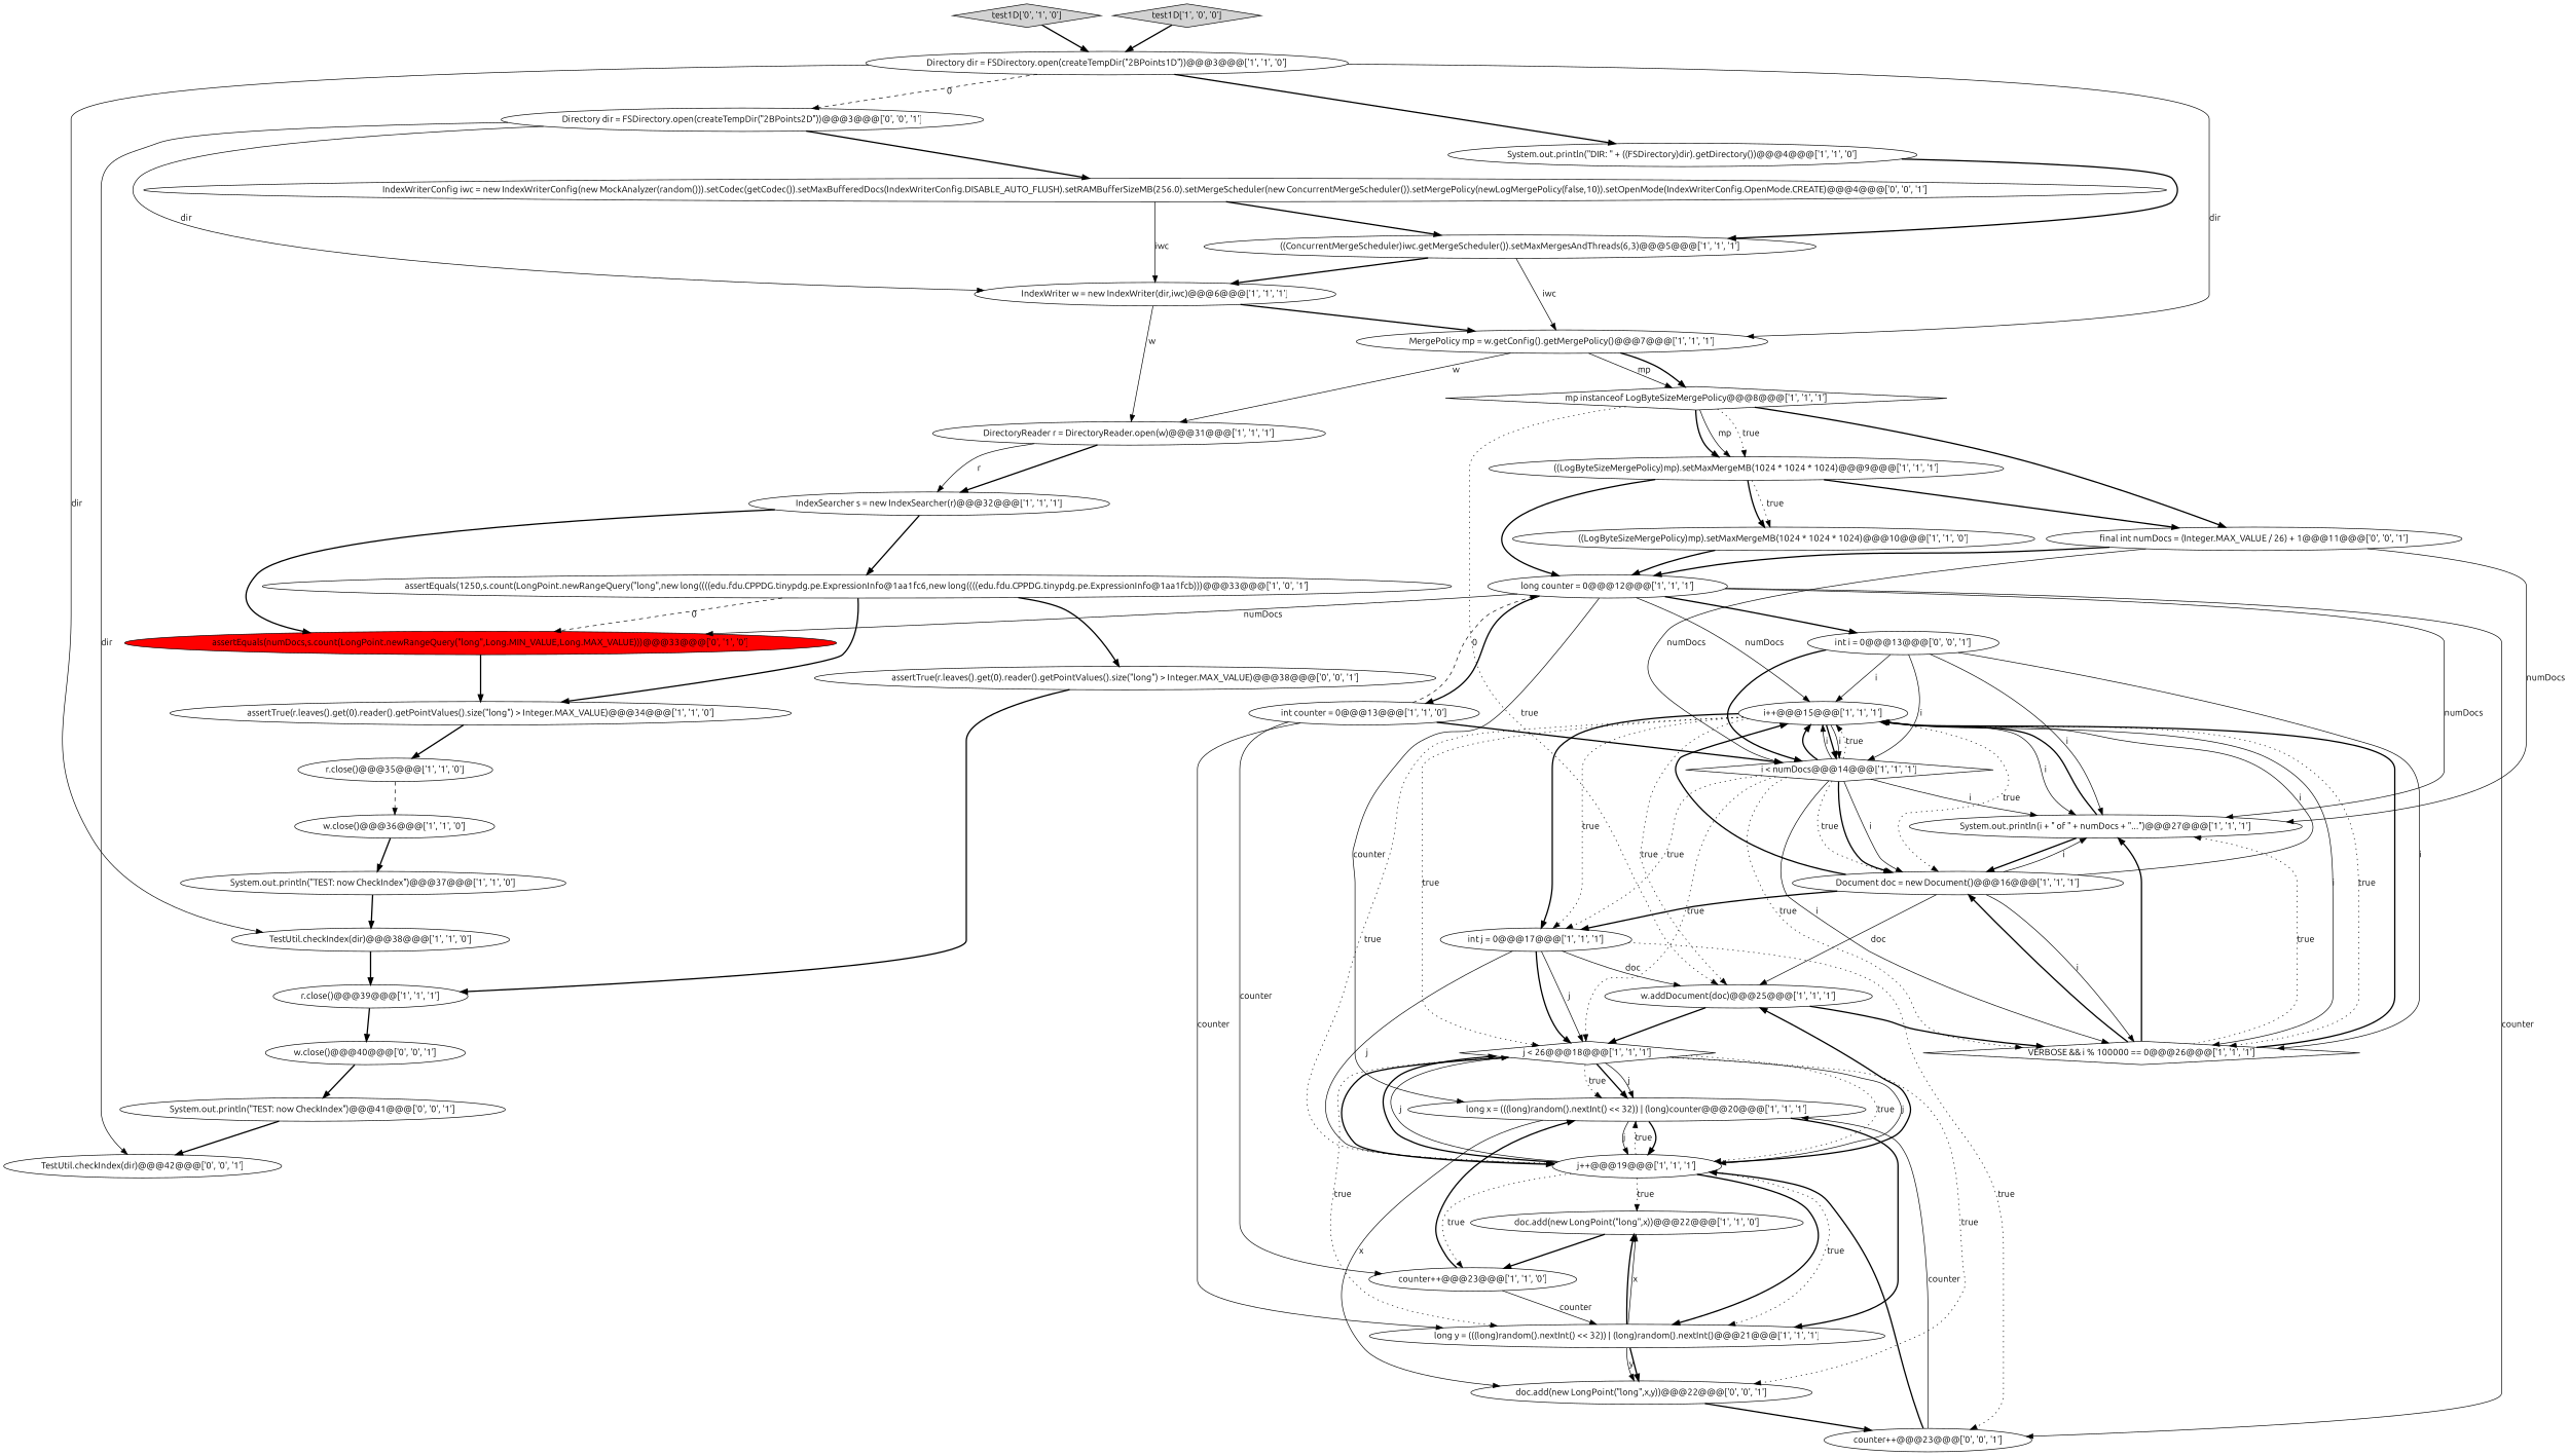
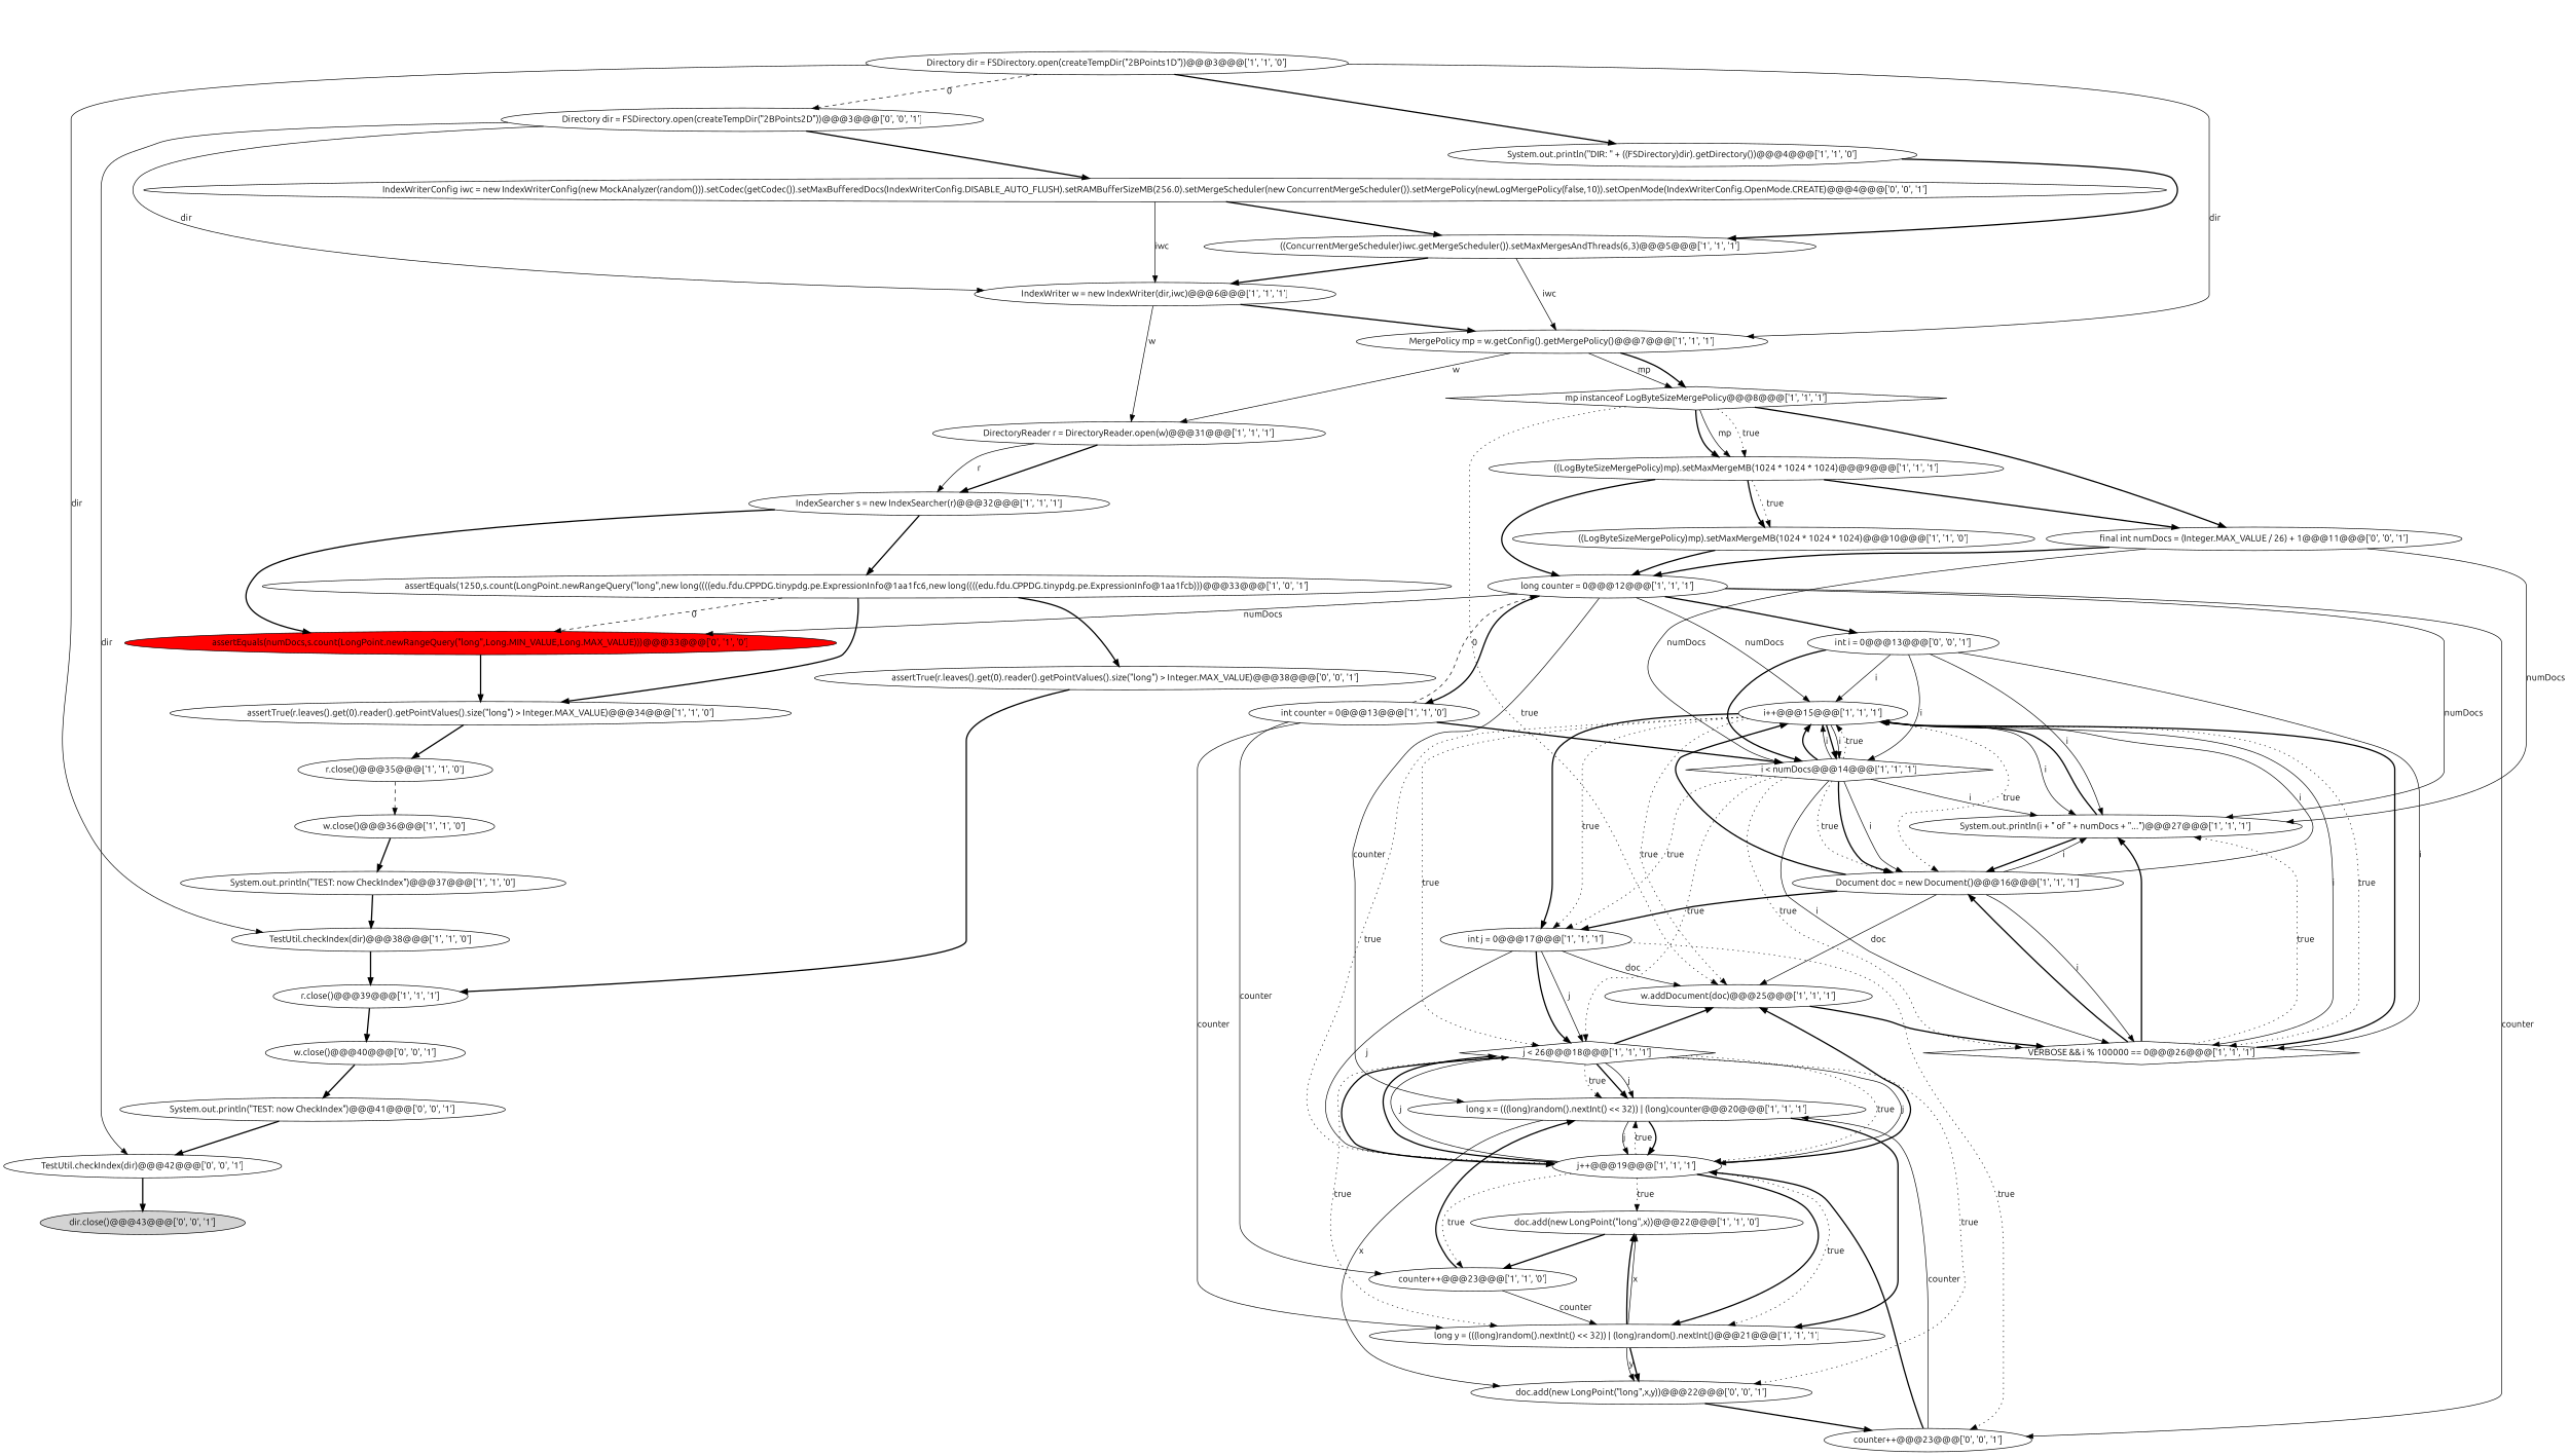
  digraph {
    fontname=Ubuntu
    node [fillcolor=white fontname=Ubuntu shape=ellipse style=filled]
    edge [fontname=Ubuntu style=bold]
    n1 [label="long counter = 0@@@12@@@['1', '1', '1']"]
    n2 [label="i++@@@15@@@['1', '1', '1']"]
    n3 [label="int counter = 0@@@13@@@['1', '1', '0']"]
    n4 [label="int i = 0@@@13@@@['0', '0', '1']"]
    n5 [fillcolor=red label="assertEquals(numDocs,s.count(LongPoint.newRangeQuery(\"long\",Long.MIN_VALUE,Long.MAX_VALUE)))@@@33@@@['0', '1', '0']"]
    n6 [label="counter++@@@23@@@['0', '0', '1']"]
    n7 [label="long x = (((long)random().nextInt() << 32)) | (long)counter@@@20@@@['1', '1', '1']"]
    n8 [label="System.out.println(i + \" of \" + numDocs + \"...\")@@@27@@@['1', '1', '1']"]
    n9 [label="int j = 0@@@17@@@['1', '1', '1']"]
    n10 [label="w.addDocument(doc)@@@25@@@['1', '1', '1']"]
    n11 [label="j < 26@@@18@@@['1', '1', '1']" shape=diamond]
    n12 [label="j++@@@19@@@['1', '1', '1']"]
    n13 [label="i < numDocs@@@14@@@['1', '1', '1']" shape=diamond]
    n14 [label="Document doc = new Document()@@@16@@@['1', '1', '1']"]
    n15 [label="VERBOSE && i % 100000 == 0@@@26@@@['1', '1', '1']" shape=diamond]
    n16 [label="long y = (((long)random().nextInt() << 32)) | (long)random().nextInt()@@@21@@@['1', '1', '1']"]
    n17 [label="counter++@@@23@@@['1', '1', '0']"]
    n18 [label="assertTrue(r.leaves().get(0).reader().getPointValues().size(\"long\") > Integer.MAX_VALUE)@@@34@@@['1', '1', '0']"]
    n19 [label="doc.add(new LongPoint(\"long\",x,y))@@@22@@@['0', '0', '1']"]
    n20 [label="doc.add(new LongPoint(\"long\",x))@@@22@@@['1', '1', '0']"]
+   n21 [fillcolor=lightgray label="dir.close()@@@43@@@['0', '0', '1']"]
    n22 [label="DirectoryReader r = DirectoryReader.open(w)@@@31@@@['1', '1', '1']"]
    n23 [label="IndexSearcher s = new IndexSearcher(r)@@@32@@@['1', '1', '1']"]
    n24 [label="assertEquals(1250,s.count(LongPoint.newRangeQuery(\"long\",new long((((edu.fdu.CPPDG.tinypdg.pe.ExpressionInfo@1aa1fc6,new long((((edu.fdu.CPPDG.tinypdg.pe.ExpressionInfo@1aa1fcb)))@@@33@@@['1', '0', '1']"]
    n25 [label="assertTrue(r.leaves().get(0).reader().getPointValues().size(\"long\") > Integer.MAX_VALUE)@@@38@@@['0', '0', '1']"]
    n26 [label="r.close()@@@39@@@['1', '1', '1']"]
    n27 [label="r.close()@@@35@@@['1', '1', '0']"]
-   n28 [fillcolor=lightgray label="test1D['0', '1', '0']" shape=diamond]
    n29 [label="Directory dir = FSDirectory.open(createTempDir(\"2BPoints1D\"))@@@3@@@['1', '1', '0']"]
    n30 [label="Directory dir = FSDirectory.open(createTempDir(\"2BPoints2D\"))@@@3@@@['0', '0', '1']"]
    n31 [label="MergePolicy mp = w.getConfig().getMergePolicy()@@@7@@@['1', '1', '1']"]
    n32 [label="TestUtil.checkIndex(dir)@@@38@@@['1', '1', '0']"]
    n33 [label="System.out.println(\"DIR: \" + ((FSDirectory)dir).getDirectory())@@@4@@@['1', '1', '0']"]
-   n34 [fillcolor=lightgray label="test1D['1', '0', '0']" shape=diamond]
    n35 [label="mp instanceof LogByteSizeMergePolicy@@@8@@@['1', '1', '1']" shape=diamond]
    n36 [label="((LogByteSizeMergePolicy)mp).setMaxMergeMB(1024 * 1024 * 1024)@@@9@@@['1', '1', '1']"]
    n37 [label="final int numDocs = (Integer.MAX_VALUE / 26) + 1@@@11@@@['0', '0', '1']"]
    n38 [label="((LogByteSizeMergePolicy)mp).setMaxMergeMB(1024 * 1024 * 1024)@@@10@@@['1', '1', '0']"]
    n39 [label="w.close()@@@36@@@['1', '1', '0']"]
    n40 [label="System.out.println(\"TEST: now CheckIndex\")@@@37@@@['1', '1', '0']"]
    n41 [label="System.out.println(\"TEST: now CheckIndex\")@@@41@@@['0', '0', '1']"]
    n42 [label="TestUtil.checkIndex(dir)@@@42@@@['0', '0', '1']"]
    n43 [label="IndexWriterConfig iwc = new IndexWriterConfig(new MockAnalyzer(random())).setCodec(getCodec()).setMaxBufferedDocs(IndexWriterConfig.DISABLE_AUTO_FLUSH).setRAMBufferSizeMB(256.0).setMergeScheduler(new ConcurrentMergeScheduler()).setMergePolicy(newLogMergePolicy(false,10)).setOpenMode(IndexWriterConfig.OpenMode.CREATE)@@@4@@@['0', '0', '1']"]
    n44 [label="IndexWriter w = new IndexWriter(dir,iwc)@@@6@@@['1', '1', '1']"]
    n45 [label="((ConcurrentMergeScheduler)iwc.getMergeScheduler()).setMaxMergesAndThreads(6,3)@@@5@@@['1', '1', '1']"]
    n46 [label="w.close()@@@40@@@['0', '0', '1']"]
    n1 -> n2 [label=numDocs style=solid]
    n1 -> n3
    n1 -> n4
    n1 -> n5 [label=numDocs style=solid]
    n1 -> n6 [label=counter style=solid]
    n1 -> n7 [label=counter style=solid]
    n1 -> n8 [label=numDocs style=solid]
    n2 -> n8 [label=i style=solid]
    n2 -> n9
    n2 -> n9 [label=true style=dotted]
    n2 -> n10 [label=true style=dotted]
    n2 -> n11 [label=true style=dotted]
    n2 -> n12 [label=true style=dotted]
    n2 -> n13
    n2 -> n13 [label=i style=solid]
    n2 -> n14 [label=true style=dotted]
    n2 -> n15 [label=i style=solid]
    n2 -> n15 [label=true style=dotted]
    n3 -> n1 [label=0 style=dashed]
    n3 -> n13
    n3 -> n16 [label=counter style=solid]
    n3 -> n17 [label=counter style=solid]
    n4 -> n2 [label=i style=solid]
    n4 -> n8 [label=i style=solid]
    n4 -> n13 [label=i style=solid]
    n4 -> n13
    n4 -> n15 [label=i style=solid]
    n5 -> n18
    n6 -> n7 [label=counter style=solid]
    n6 -> n12
    n7 -> n12
    n7 -> n12 [label=j style=solid]
    n7 -> n16
    n7 -> n19 [label=x style=solid]
    n8 -> n2
    n8 -> n14
    n9 -> n6 [label=true style=dotted]
    n9 -> n10 [label=doc style=solid]
    n9 -> n11
    n9 -> n11 [label=j style=solid]
    n9 -> n12 [label=j style=solid]
    n10 -> n15
    n11 -> n7 [label=true style=dotted]
    n11 -> n7
    n11 -> n7 [label=j style=solid]
-   n10 -> n11
+   n11 -> n10
    n11 -> n12 [label=true style=dotted]
    n11 -> n12 [label=j style=solid]
    n11 -> n12
    n11 -> n16 [label=true style=dotted]
    n11 -> n19 [label=true style=dotted]
    n12 -> n7 [label=true style=dotted]
    n12 -> n10
    n12 -> n11 [label=j style=solid]
    n12 -> n11
    n12 -> n16
    n12 -> n16 [label=true style=dotted]
    n12 -> n17 [label=true style=dotted]
    n12 -> n20 [label=true style=dotted]
    n13 -> n2 [label=true style=dotted]
    n13 -> n2
    n13 -> n2 [label=i style=solid]
    n13 -> n8 [label=i style=solid]
    n13 -> n9 [label=true style=dotted]
    n13 -> n11 [label=true style=dotted]
    n13 -> n14
    n13 -> n14 [label=i style=solid]
    n13 -> n14 [label=true style=dotted]
    n13 -> n15 [label=true style=dotted]
    n13 -> n15 [label=i style=solid]
    n14 -> n2 [label=i style=solid]
    n14 -> n2
    n14 -> n8 [label=i style=solid]
    n14 -> n9
    n14 -> n10 [label=doc style=solid]
    n14 -> n15 [label=i style=solid]
    n15 -> n2
    n15 -> n8 [label=true style=dotted]
    n15 -> n8
    n15 -> n14
    n16 -> n19 [label=y style=solid]
    n16 -> n19
    n16 -> n20 [label=x style=solid]
    n16 -> n20
    n17 -> n7
    n17 -> n16 [label=counter style=solid]
    n18 -> n27
    n19 -> n6
    n20 -> n17
    n22 -> n23 [label=r style=solid]
    n22 -> n23
    n23 -> n5
    n23 -> n24
    n24 -> n5 [label=0 style=dashed]
    n24 -> n18
    n24 -> n25
    n25 -> n26
    n26 -> n46
    n27 -> n39 [style=dashed]
-   n28 -> n29
    n29 -> n30 [label=0 style=dashed]
    n29 -> n31 [label=dir style=solid]
    n29 -> n32 [label=dir style=solid]
    n29 -> n33
    n30 -> n42 [label=dir style=solid]
    n30 -> n43
    n30 -> n44 [label=dir style=solid]
    n31 -> n22 [label=w style=solid]
    n31 -> n35 [label=mp style=solid]
    n31 -> n35
    n32 -> n26
    n33 -> n45
-   n34 -> n29
    n35 -> n10 [label=true style=dotted]
    n35 -> n36 [label=mp style=solid]
    n35 -> n36 [label=true style=dotted]
    n35 -> n36
    n35 -> n37
    n36 -> n1
    n36 -> n37
    n36 -> n38 [label=true style=dotted]
    n36 -> n38
    n37 -> n1
    n37 -> n8 [label=numDocs style=solid]
    n37 -> n13 [label=numDocs style=solid]
    n38 -> n1
    n39 -> n40
    n40 -> n32
    n41 -> n42
+   n42 -> n21
    n43 -> n44 [label=iwc style=solid]
    n43 -> n45
    n44 -> n22 [label=w style=solid]
    n44 -> n31
    n45 -> n31 [label=iwc style=solid]
    n45 -> n44
    n46 -> n41
  }
